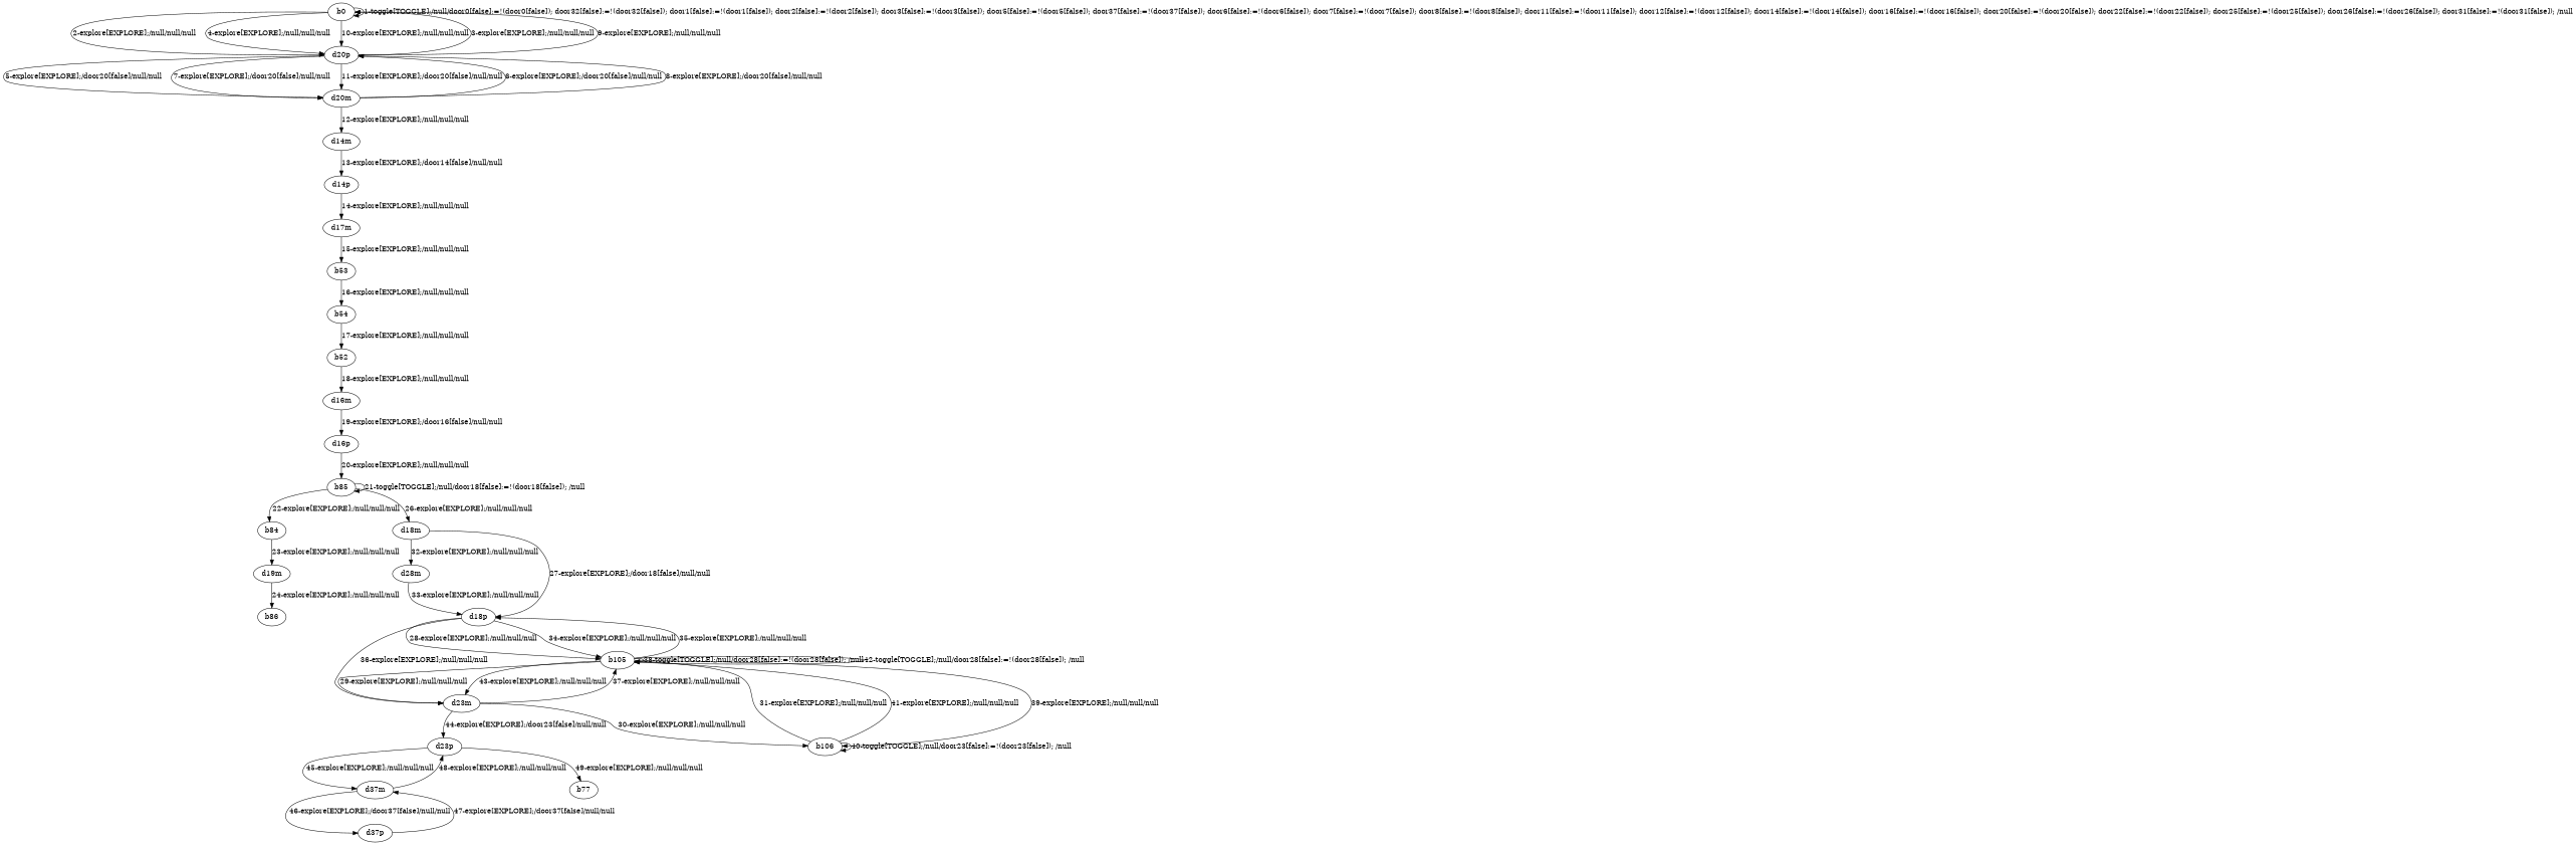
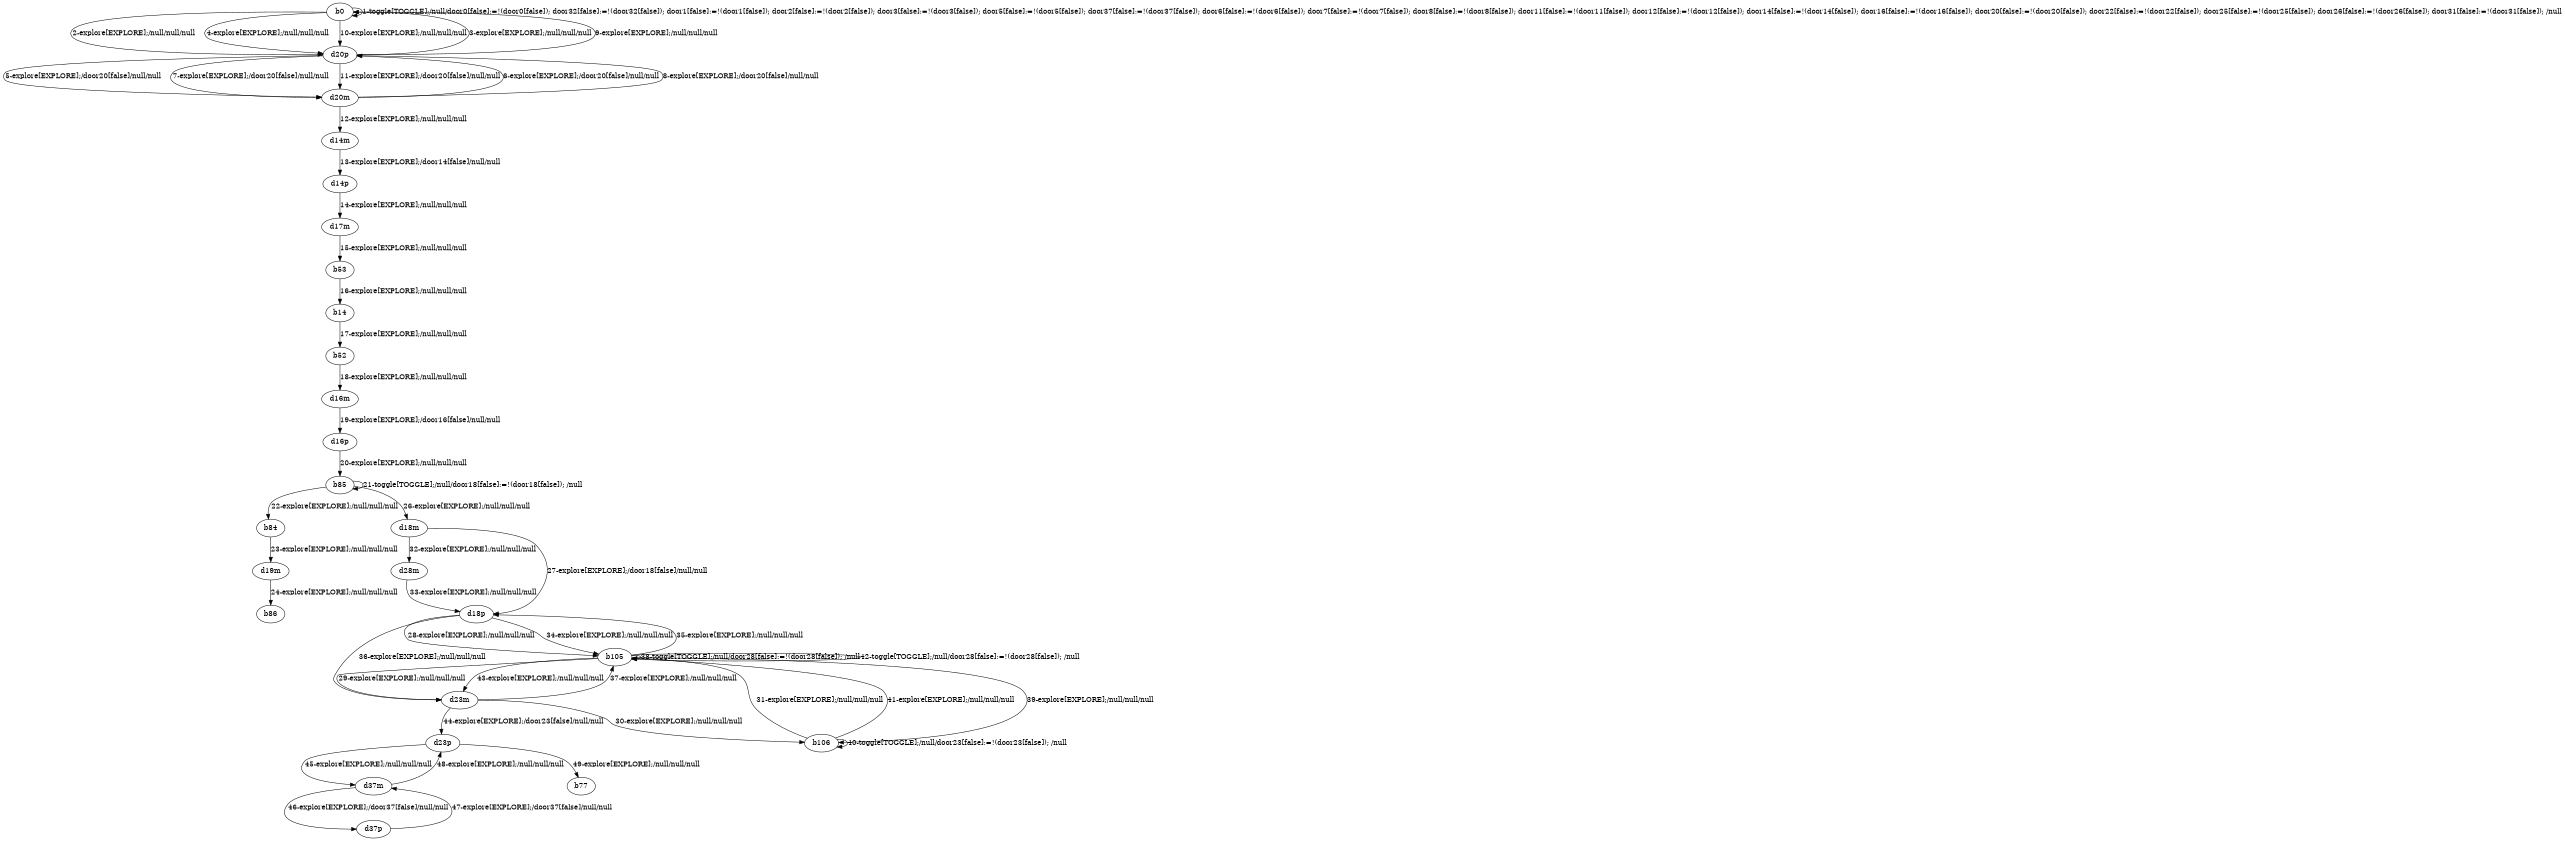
  digraph {
    b0
    d20p
    d20m
    d14m
    d14p
    d17m
    b53
-   b54
+   b54 [label=b14]
    b52
    d16m
    d16p
    b85
    b84
    d18m
    d19m
    d18p
    d28m
    b86
    b105
    d23m
    b106
    d23p
    d37m
    b77
    d37p
    b0 -> b0 [label="1-toggle[TOGGLE];/null/door0[false]:=!(door0[false]); door32[false]:=!(door32[false]); door1[false]:=!(door1[false]); door2[false]:=!(door2[false]); door3[false]:=!(door3[false]); door5[false]:=!(door5[false]); door37[false]:=!(door37[false]); door6[false]:=!(door6[false]); door7[false]:=!(door7[false]); door8[false]:=!(door8[false]); door11[false]:=!(door11[false]); door12[false]:=!(door12[false]); door14[false]:=!(door14[false]); door16[false]:=!(door16[false]); door20[false]:=!(door20[false]); door22[false]:=!(door22[false]); door25[false]:=!(door25[false]); door26[false]:=!(door26[false]); door31[false]:=!(door31[false]); /null"]
    b0 -> d20p [label="2-explore[EXPLORE];/null/null/null"]
    b0 -> d20p [label="4-explore[EXPLORE];/null/null/null"]
    b0 -> d20p [label="10-explore[EXPLORE];/null/null/null"]
    d20p -> b0 [label="3-explore[EXPLORE];/null/null/null"]
    d20p -> b0 [label="9-explore[EXPLORE];/null/null/null"]
    d20p -> d20m [label="5-explore[EXPLORE];/door20[false]/null/null"]
    d20p -> d20m [label="7-explore[EXPLORE];/door20[false]/null/null"]
    d20p -> d20m [label="11-explore[EXPLORE];/door20[false]/null/null"]
    d20m -> d20p [label="6-explore[EXPLORE];/door20[false]/null/null"]
    d20m -> d20p [label="8-explore[EXPLORE];/door20[false]/null/null"]
    d20m -> d14m [label="12-explore[EXPLORE];/null/null/null"]
    d14m -> d14p [label="13-explore[EXPLORE];/door14[false]/null/null"]
    d14p -> d17m [label="14-explore[EXPLORE];/null/null/null"]
    d17m -> b53 [label="15-explore[EXPLORE];/null/null/null"]
    b53 -> b54 [label="16-explore[EXPLORE];/null/null/null"]
    b54 -> b52 [label="17-explore[EXPLORE];/null/null/null"]
    b52 -> d16m [label="18-explore[EXPLORE];/null/null/null"]
    d16m -> d16p [label="19-explore[EXPLORE];/door16[false]/null/null"]
    d16p -> b85 [label="20-explore[EXPLORE];/null/null/null"]
    b85 -> b85 [label="21-toggle[TOGGLE];/null/door18[false]:=!(door18[false]); /null"]
    b85 -> b84 [label="22-explore[EXPLORE];/null/null/null"]
    b85 -> d18m [label="26-explore[EXPLORE];/null/null/null"]
    b84 -> d19m [label="23-explore[EXPLORE];/null/null/null"]
    d18m -> d18p [label="27-explore[EXPLORE];/door18[false]/null/null"]
    d18m -> d28m [label="32-explore[EXPLORE];/null/null/null"]
    d19m -> b86 [label="24-explore[EXPLORE];/null/null/null"]
    d18p -> b105 [label="28-explore[EXPLORE];/null/null/null"]
    d18p -> b105 [label="34-explore[EXPLORE];/null/null/null"]
    d18p -> d23m [label="36-explore[EXPLORE];/null/null/null"]
    d28m -> d18p [label="33-explore[EXPLORE];/null/null/null"]
    b105 -> d18p [label="35-explore[EXPLORE];/null/null/null"]
    b105 -> b105 [label="38-toggle[TOGGLE];/null/door28[false]:=!(door28[false]); /null"]
    b105 -> b105 [label="42-toggle[TOGGLE];/null/door28[false]:=!(door28[false]); /null"]
    b105 -> d23m [label="29-explore[EXPLORE];/null/null/null"]
    b105 -> d23m [label="43-explore[EXPLORE];/null/null/null"]
    b105 -> b106 [label="39-explore[EXPLORE];/null/null/null"]
    d23m -> b105 [label="37-explore[EXPLORE];/null/null/null"]
    d23m -> b106 [label="30-explore[EXPLORE];/null/null/null"]
    d23m -> d23p [label="44-explore[EXPLORE];/door23[false]/null/null"]
    b106 -> b105 [label="31-explore[EXPLORE];/null/null/null"]
    b106 -> b105 [label="41-explore[EXPLORE];/null/null/null"]
    b106 -> b106 [label="40-toggle[TOGGLE];/null/door23[false]:=!(door23[false]); /null"]
    d23p -> d37m [label="45-explore[EXPLORE];/null/null/null"]
    d23p -> b77 [label="49-explore[EXPLORE];/null/null/null"]
    d37m -> d23p [label="48-explore[EXPLORE];/null/null/null"]
    d37m -> d37p [label="46-explore[EXPLORE];/door37[false]/null/null"]
    d37p -> d37m [label="47-explore[EXPLORE];/door37[false]/null/null"]
  }
